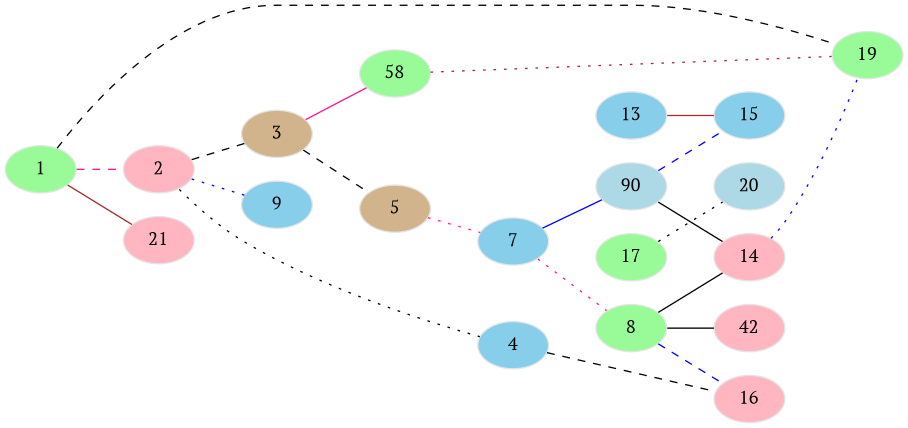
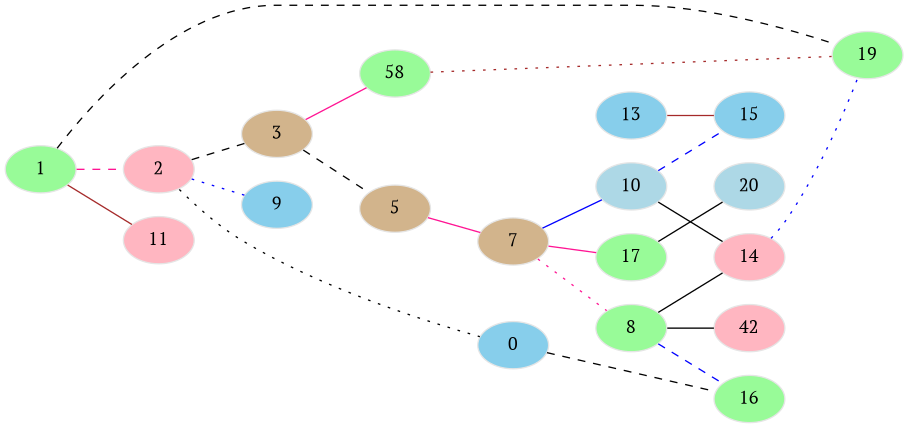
  graph {
    fontname="PT Serif"
    rankdir=LR
    node [color=gray90 fillcolor=palegreen fontname="PT Serif" style=filled]
    edge [color=black fontname="PT Serif" style=solid]
    2 [fillcolor=lightpink]
    1
-   11 [fillcolor=lightpink label=21]
+   11 [fillcolor=lightpink]
    19
    3 [fillcolor=tan]
-   4 [fillcolor=skyblue]
+   4 [fillcolor=skyblue label=0]
    9 [fillcolor=skyblue]
    5 [fillcolor=tan]
    n9 [label=58]
-   16 [fillcolor=lightpink]
-   7 [fillcolor=skyblue]
+   16
+   7 [fillcolor=tan]
    8
-   10 [fillcolor=lightblue label=90]
+   10 [fillcolor=lightblue]
    17
    13 [fillcolor=skyblue]
    15 [fillcolor=skyblue]
    n17 [fillcolor=lightpink label=42]
    14 [fillcolor=lightpink]
    20 [fillcolor=lightblue]
    2 -- 3 [style=dashed]
    2 -- 4 [style=dotted]
    2 -- 9 [color=blue style=dotted]
    1 -- 2 [color=deeppink style=dashed]
    1 -- 11 [color=brown]
    1 -- 19 [style=dashed]
    3 -- 5 [style=dashed]
    3 -- n9 [color=deeppink]
    4 -- 16 [style=dashed]
-   5 -- 7 [color=deeppink style=dotted]
+   5 -- 7 [color=deeppink]
    n9 -- 19 [color=brown style=dotted]
    7 -- 8 [color=deeppink style=dotted]
    7 -- 10 [color=blue]
+   7 -- 17 [color=deeppink]
    8 -- 16 [color=blue style=dashed]
    8 -- n17
    8 -- 14
    10 -- 15 [color=blue style=dashed]
    10 -- 14
-   17 -- 20 [style=dotted]
+   17 -- 20
    13 -- 15 [color=brown]
    14 -- 19 [color=blue style=dotted]
  }
